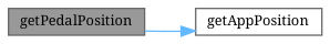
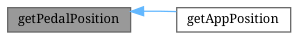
  digraph {
    rankdir=LR
    fontname="Noto Serif"
    node [fontname="Noto Serif" fontsize=10 shape=box style=filled]
    n1 [color=gray40 fillcolor=grey60 fontcolor=black height=0.2 label=getPedalPosition width=0.4]
    n2 [color=grey40 fillcolor=white height=0.2 label=getAppPosition width=0.4]
-   n1 -> n2 [color=steelblue1 fontname="Noto Serif" fontsize=10 labelfontname=Helvetica labelfontsize=10 style=solid]
+   n2 -> n1 [color=steelblue1 fontname="Noto Serif" fontsize=10 labelfontname=Helvetica labelfontsize=10 style=solid]
  }
